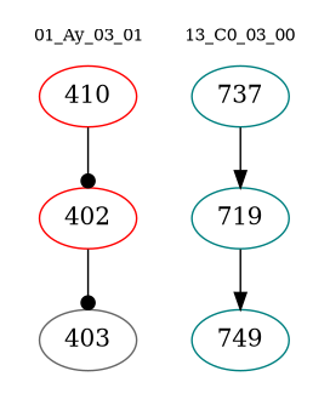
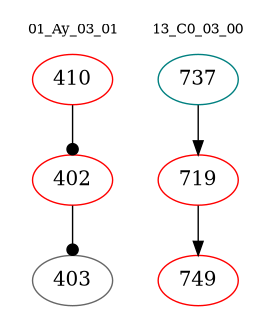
  digraph {
    node [color=red]
    edge [arrowhead=dot color=black]
    n1 [label=410]
    n2 [label=402]
    n3 [color=gray40 label=403]
    n4 [color=teal label=737]
-   n5 [color=teal label=719]
-   n6 [color=teal label=749]
+   n5 [label=719]
+   n6 [label=749]
    subgraph cluster_1 {
      color=white
      fontsize=10
      label="01_Ay_03_01"
      n1
      n2
      n3
    }
    subgraph cluster_2 {
      color=white
      fontsize=10
      label="13_C0_03_00"
      n4
      n5
      n6
    }
    n1 -> n2
    n2 -> n3
    n4 -> n5 [arrowhead=normal]
    n5 -> n6 [arrowhead=normal]
  }
